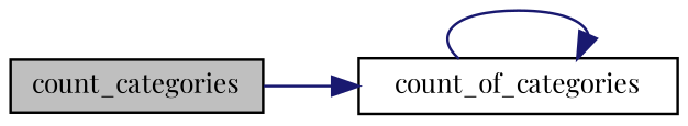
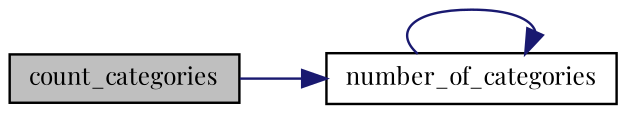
  digraph {
    rankdir=LR
    fontname="Playfair Display"
    node [color=black fontname="Playfair Display" fontsize=10 shape=record style=filled]
    edge [color=midnightblue fontname="Playfair Display" fontsize=10 labelfontname=Helvetica labelfontsize=10 style=solid]
    n1 [fillcolor=grey75 fontcolor=black height=0.2 label=count_categories width=0.4]
-   n2 [fillcolor=white height=0.2 label=count_of_categories width=0.4]
+   n2 [fillcolor=white height=0.2 label=number_of_categories width=0.4]
    n1 -> n2
    n2 -> n2
  }
